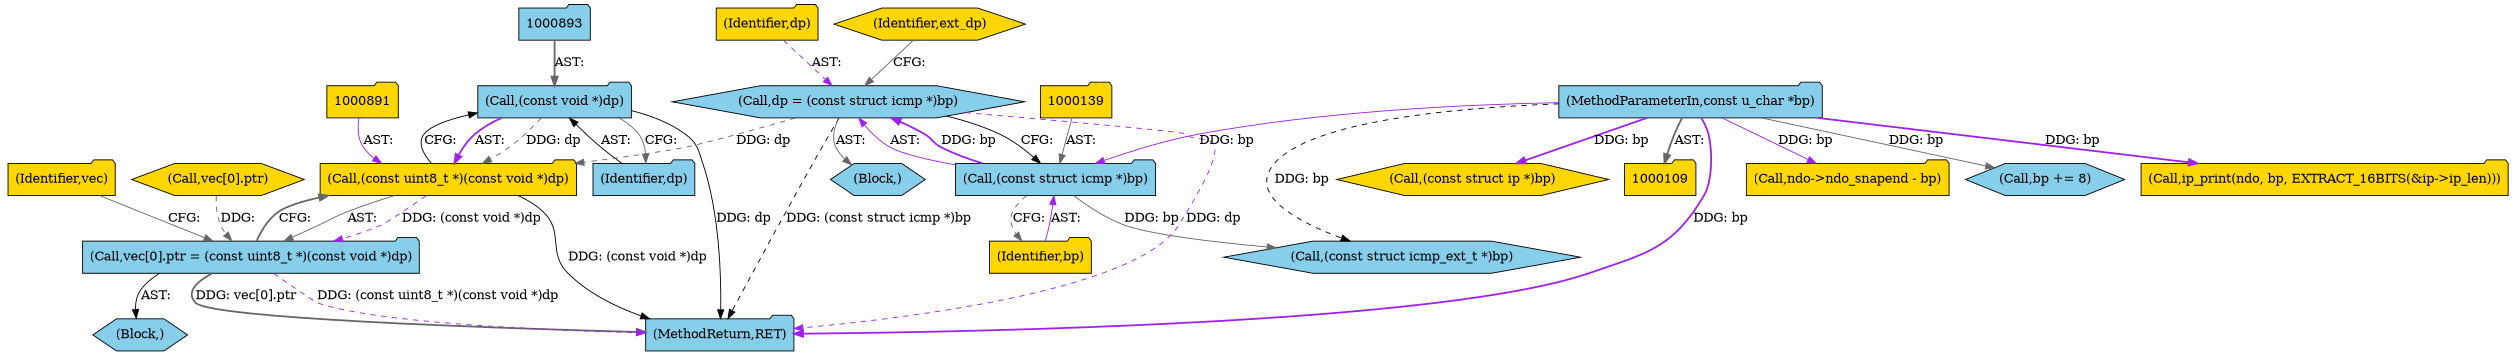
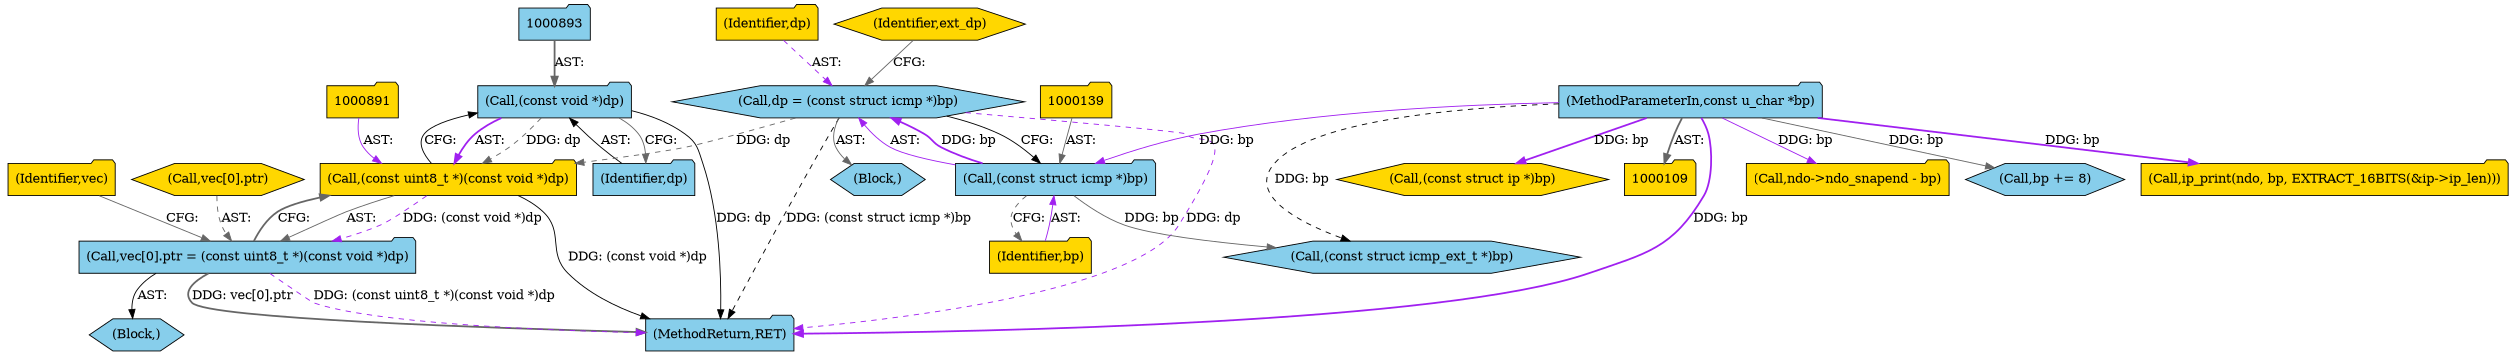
  digraph {
    node [fillcolor=skyblue shape=folder style=filled]
    edge [color=gray40 style=solid]
    n1 [label="(Call,(const void *)dp)"]
    n2 [fillcolor=gold label="(Call,(const uint8_t *)(const void *)dp)"]
    n3 [label="(Identifier,dp)"]
    n4 [label="(MethodReturn,RET)"]
    n5 [label="(Call,vec[0].ptr = (const uint8_t *)(const void *)dp)"]
    n6 [label="(Call,dp = (const struct icmp *)bp)" shape=hexagon]
    n7 [label="(Call,(const struct icmp *)bp)"]
    n8 [label="(Block,)" shape=hexagon]
    n9 [fillcolor=gold label="(Identifier,bp)"]
    n10 [label="(Call,(const struct icmp_ext_t *)bp)" shape=hexagon]
    n11 [label="(MethodParameterIn,const u_char *bp)"]
    n12 [fillcolor=gold label="(Call,ndo->ndo_snapend - bp)"]
    n13 [label="(Call,bp += 8)" shape=hexagon]
    n14 [fillcolor=gold label="(Call,ip_print(ndo, bp, EXTRACT_16BITS(&ip->ip_len)))"]
    n15 [fillcolor=gold label="(Call,(const struct ip *)bp)" shape=hexagon]
    1000109 [fillcolor=gold]
    n17 [label="(Block,)" shape=hexagon]
    n18 [fillcolor=gold label="(Identifier,dp)"]
    n19 [fillcolor=gold label="(Identifier,ext_dp)" shape=hexagon]
    n20 [fillcolor=gold label="(Identifier,vec)"]
    n21 [fillcolor=gold label="(Call,vec[0].ptr)" shape=hexagon]
    1000893
    1000139 [fillcolor=gold]
    1000891 [fillcolor=gold]
    n1 -> n2 [color=purple label="AST: " style=bold]
    n1 -> n2 [label="DDG: dp" style=dashed]
    n1 -> n3 [label="CFG: "]
    n1 -> n4 [color=black label="DDG: dp"]
    n2 -> n1 [color=black label="CFG: "]
    n2 -> n4 [color=black label="DDG: (const void *)dp"]
    n2 -> n5 [label="AST: "]
    n2 -> n5 [color=purple label="DDG: (const void *)dp" style=dashed]
    n3 -> n1 [color=black label="AST: "]
    n5 -> n2 [label="CFG: " style=bold]
    n5 -> n4 [label="DDG: vec[0].ptr" style=bold]
    n5 -> n4 [color=purple label="DDG: (const uint8_t *)(const void *)dp" style=dashed]
    n5 -> n17 [color=black label="AST: "]
    n6 -> n2 [label="DDG: dp" style=dashed]
    n6 -> n4 [color=black label="DDG: (const struct icmp *)bp" style=dashed]
    n6 -> n4 [color=purple label="DDG: dp" style=dashed]
    n6 -> n7 [color=black label="CFG: "]
    n6 -> n8 [label="AST: "]
    n7 -> n6 [color=purple label="AST: "]
    n7 -> n6 [color=purple label="DDG: bp" style=bold]
    n7 -> n9 [label="CFG: " style=dashed]
    n7 -> n10 [label="DDG: bp"]
    n9 -> n7 [color=purple label="AST: "]
    n11 -> n4 [color=purple label="DDG: bp" style=bold]
    n11 -> n7 [color=purple label="DDG: bp"]
    n11 -> n10 [color=black label="DDG: bp" style=dashed]
    n11 -> n12 [color=purple label="DDG: bp"]
    n11 -> n13 [label="DDG: bp"]
    n11 -> n14 [color=purple label="DDG: bp" style=bold]
    n11 -> n15 [color=purple label="DDG: bp" style=bold]
    n11 -> 1000109 [label="AST: " style=bold]
    n18 -> n6 [color=purple label="AST: " style=dashed]
    n19 -> n6 [label="CFG: "]
    n20 -> n5 [label="CFG: "]
-   n21 -> n5 [label="DDG: " style=dashed]
+   n21 -> n5 [label="AST: " style=dashed]
    1000893 -> n1 [label="AST: " style=bold]
    1000139 -> n7 [label="AST: "]
    1000891 -> n2 [color=purple label="AST: "]
  }
